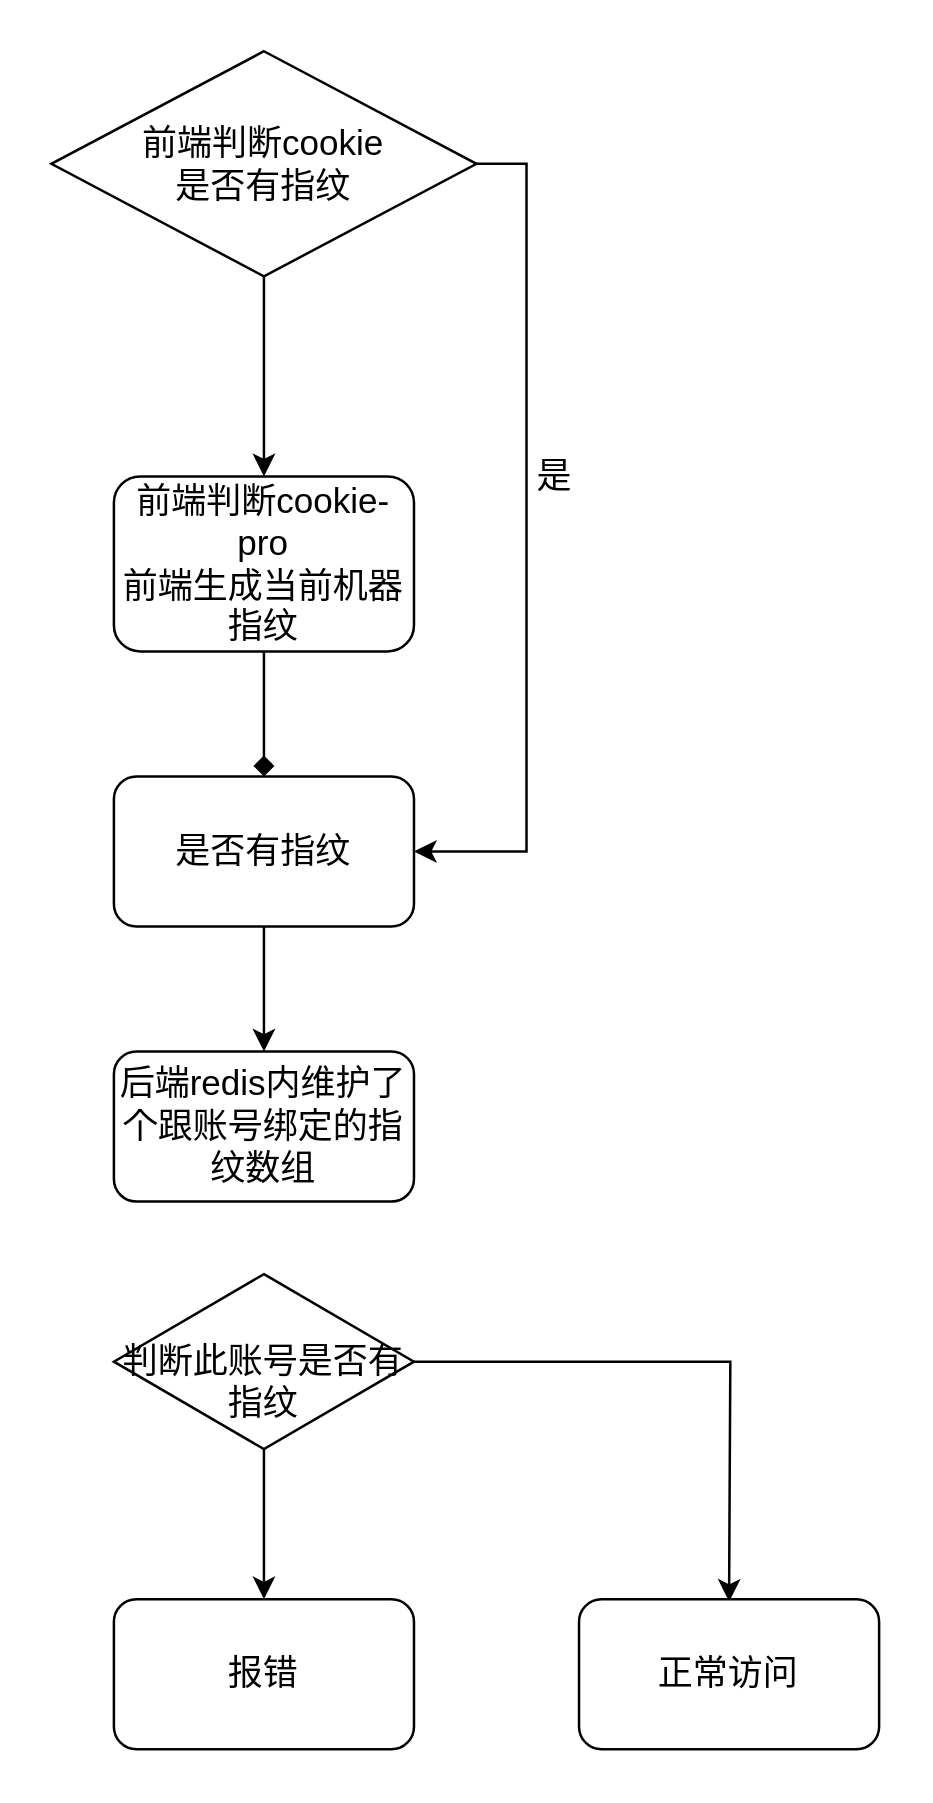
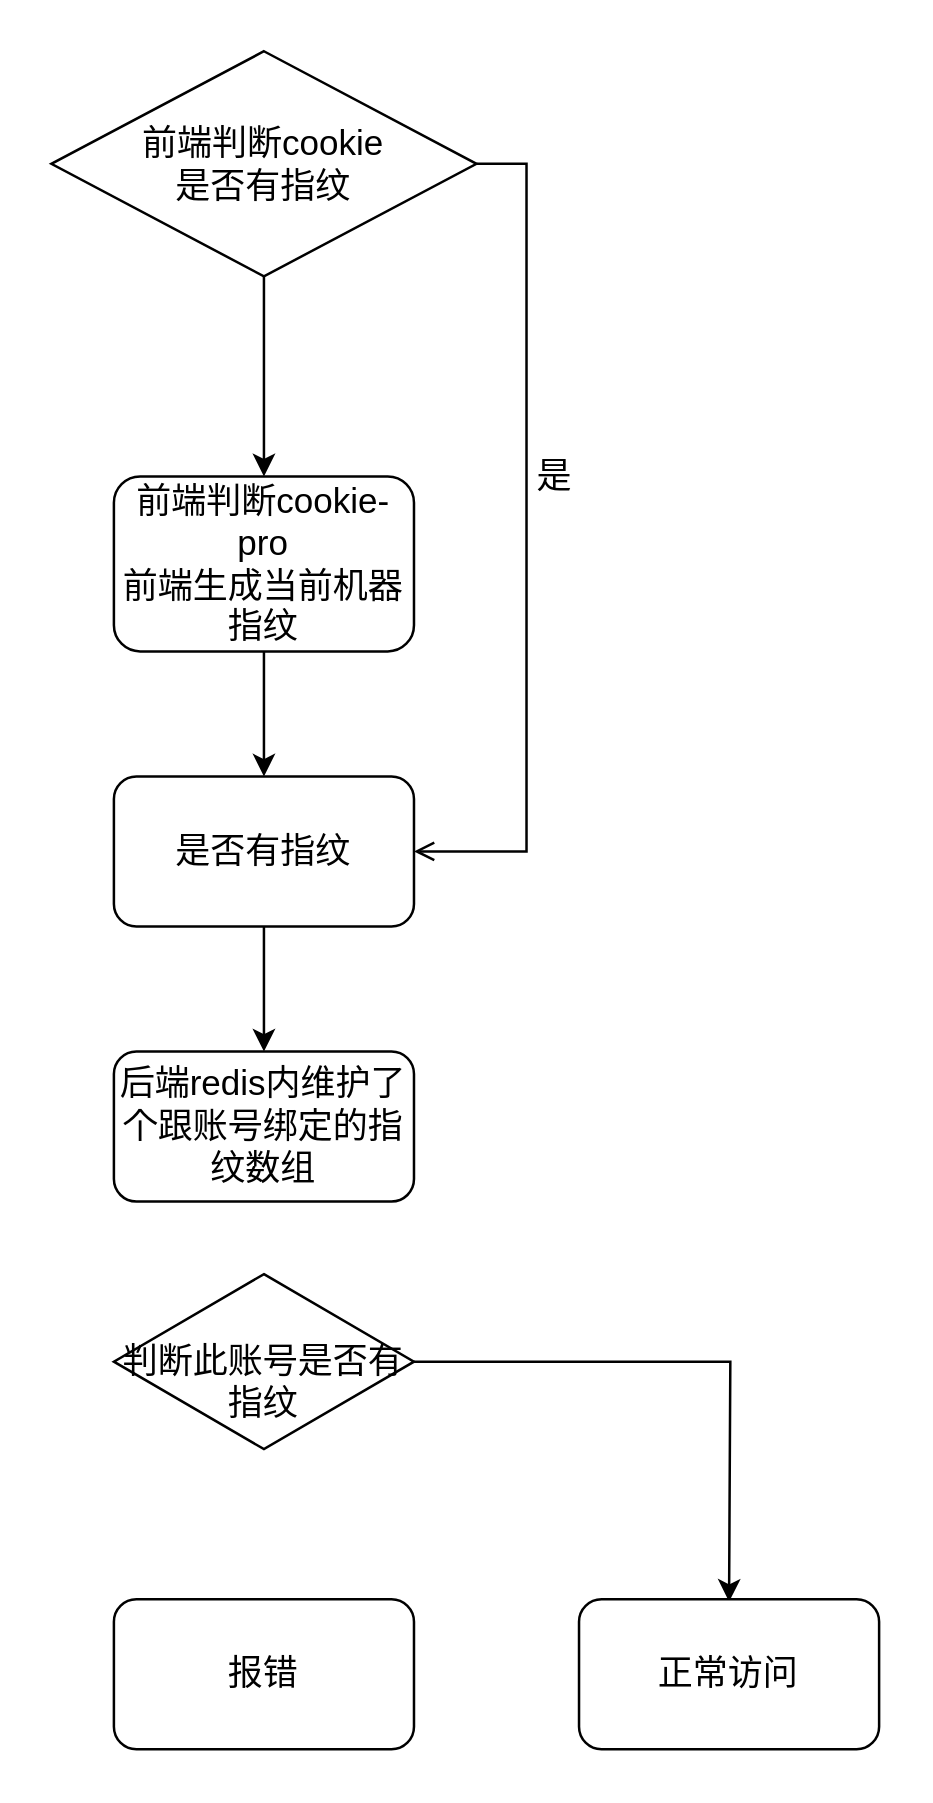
  <mxCell id="0" />
  <mxCell id="1" parent="0" />
- <mxCell id="2" value="" style="edgeStyle=orthogonalEdgeStyle;rounded=0;orthogonalLoop=1;jettySize=auto;html=1;fontSize=14;endArrow=diamond;" parent="1" source="3" target="8" edge="1"><mxGeometry relative="1" as="geometry" /></mxCell>
+ <mxCell id="2" value="" style="edgeStyle=orthogonalEdgeStyle;rounded=0;orthogonalLoop=1;jettySize=auto;html=1;fontSize=14;" parent="1" source="3" target="8" edge="1"><mxGeometry relative="1" as="geometry" /></mxCell>
  <mxCell id="3" value="前端判断cookie-pro &lt;br&gt;前端生成当前机器指纹" style="rounded=1;whiteSpace=wrap;html=1;fontSize=14;glass=0;strokeWidth=1;shadow=0;" parent="1" vertex="1"><mxGeometry x="45" y="190" width="120" height="70" as="geometry" /></mxCell>
  <mxCell id="4" style="edgeStyle=orthogonalEdgeStyle;rounded=0;orthogonalLoop=1;jettySize=auto;html=1;exitX=0.5;exitY=1;exitDx=0;exitDy=0;entryX=0.5;entryY=0;entryDx=0;entryDy=0;fontSize=14;" parent="1" source="6" target="3" edge="1"><mxGeometry relative="1" as="geometry" /></mxCell>
- <mxCell id="5" style="edgeStyle=orthogonalEdgeStyle;rounded=0;orthogonalLoop=1;jettySize=auto;html=1;exitX=1;exitY=0.5;exitDx=0;exitDy=0;entryX=1;entryY=0.5;entryDx=0;entryDy=0;fontSize=14;" parent="1" source="6" target="8" edge="1"><mxGeometry relative="1" as="geometry" /></mxCell>
+ <mxCell id="5" style="edgeStyle=orthogonalEdgeStyle;rounded=0;orthogonalLoop=1;jettySize=auto;html=1;exitX=1;exitY=0.5;exitDx=0;exitDy=0;entryX=1;entryY=0.5;entryDx=0;entryDy=0;fontSize=14;endArrow=open;" parent="1" source="6" target="8" edge="1"><mxGeometry relative="1" as="geometry" /></mxCell>
  <mxCell id="6" value="前端判断cookie&lt;br&gt;是否有指纹" style="rhombus;whiteSpace=wrap;html=1;fontSize=14;" parent="1" vertex="1"><mxGeometry x="20" y="20" width="170" height="90" as="geometry" /></mxCell>
  <mxCell id="7" value="" style="edgeStyle=orthogonalEdgeStyle;rounded=0;orthogonalLoop=1;jettySize=auto;html=1;fontSize=14;" parent="1" source="8" target="13" edge="1"><mxGeometry relative="1" as="geometry" /></mxCell>
  <mxCell id="8" value="是否有指纹" style="whiteSpace=wrap;html=1;rounded=1;glass=0;strokeWidth=1;shadow=0;fontSize=14;" parent="1" vertex="1"><mxGeometry x="45" y="310" width="120" height="60" as="geometry" /></mxCell>
- <mxCell id="9" value="" style="edgeStyle=orthogonalEdgeStyle;rounded=0;orthogonalLoop=1;jettySize=auto;html=1;fontSize=14;" parent="1" source="11" target="12" edge="1"><mxGeometry relative="1" as="geometry" /></mxCell>
  <mxCell id="10" style="edgeStyle=orthogonalEdgeStyle;rounded=0;orthogonalLoop=1;jettySize=auto;html=1;exitX=1;exitY=0.5;exitDx=0;exitDy=0;fontSize=14;" parent="1" source="11" edge="1"><mxGeometry relative="1" as="geometry"><mxPoint x="291" y="640" as="targetPoint" /></mxGeometry></mxCell>
  <mxCell id="11" value="&lt;br style=&quot;font-size: 14px;&quot;&gt;判断此账号是否有指纹" style="rhombus;whiteSpace=wrap;html=1;fontSize=14;" parent="1" vertex="1"><mxGeometry x="45" y="509" width="120" height="70" as="geometry" /></mxCell>
  <mxCell id="12" value="报错" style="rounded=1;whiteSpace=wrap;html=1;fontSize=14;" parent="1" vertex="1"><mxGeometry x="45" y="639" width="120" height="60" as="geometry" /></mxCell>
  <mxCell id="13" value="后端redis内维护了个跟账号绑定的指纹数组" style="rounded=1;whiteSpace=wrap;html=1;fontSize=14;" parent="1" vertex="1"><mxGeometry x="45" y="420" width="120" height="60" as="geometry" /></mxCell>
  <mxCell id="14" value="正常访问" style="rounded=1;whiteSpace=wrap;html=1;fontSize=14;" parent="1" vertex="1"><mxGeometry x="231" y="639" width="120" height="60" as="geometry" /></mxCell>
  <mxCell id="15" value="是" style="text;html=1;align=center;verticalAlign=middle;resizable=0;points=[];autosize=1;strokeColor=none;fillColor=none;fontSize=14;" parent="1" vertex="1"><mxGeometry x="201" y="175" width="40" height="30" as="geometry" /></mxCell>
